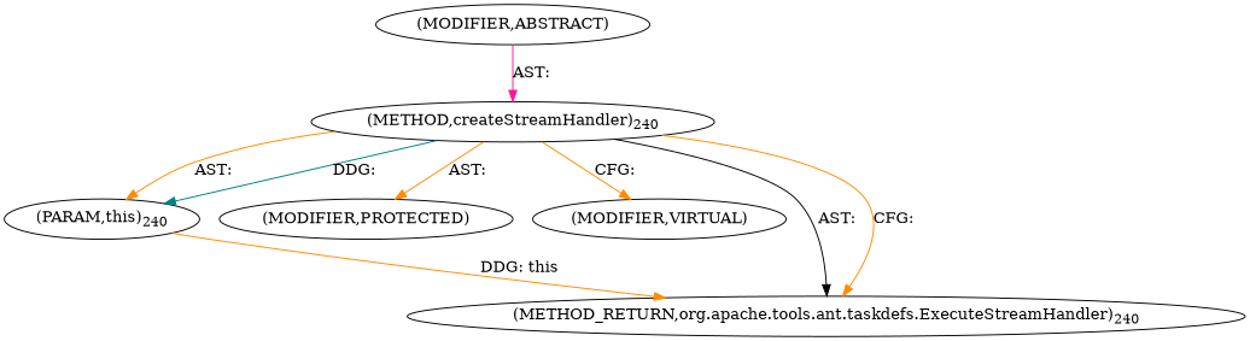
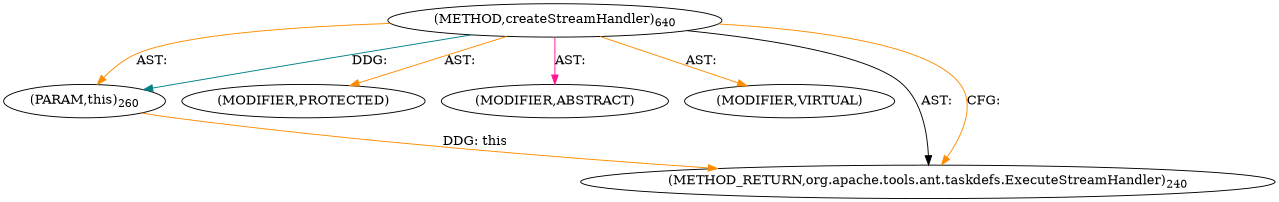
  digraph {
    edge [color=darkorange]
-   n1 [label=<(METHOD,createStreamHandler)<SUB>240</SUB>>]
-   n2 [label=<(PARAM,this)<SUB>240</SUB>>]
+   n1 [label=<(METHOD,createStreamHandler)<SUB>640</SUB>>]
+   n2 [label=<(PARAM,this)<SUB>260</SUB>>]
    n3 [label=<(MODIFIER,PROTECTED)>]
    n4 [label=<(MODIFIER,ABSTRACT)>]
    n5 [label=<(MODIFIER,VIRTUAL)>]
    n6 [label=<(METHOD_RETURN,org.apache.tools.ant.taskdefs.ExecuteStreamHandler)<SUB>240</SUB>>]
    n1 -> n2 [label="AST: "]
    n1 -> n2 [color=teal label="DDG: "]
    n1 -> n3 [label="AST: "]
-   n4 -> n1 [color=deeppink label="AST: "]
-   n1 -> n5 [label="CFG: "]
+   n1 -> n4 [color=deeppink label="AST: "]
+   n1 -> n5 [label="AST: "]
    n1 -> n6 [color=black label="AST: "]
    n1 -> n6 [label="CFG: "]
    n2 -> n6 [label="DDG: this"]
  }
